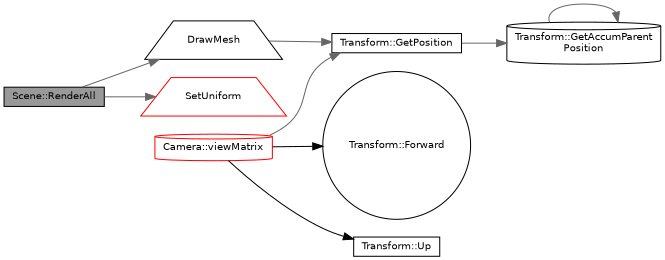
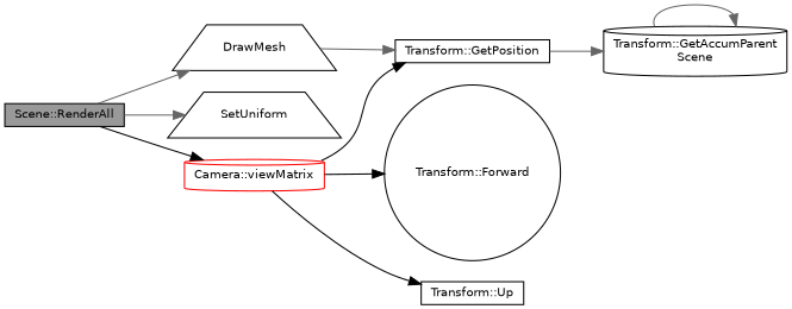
  digraph {
    rankdir=LR
    node [color=black fillcolor=white fontname=Helvetica fontsize=10 shape=box style=filled]
    edge [color=gray40 fontname=Helvetica fontsize=10 labelfontname=Helvetica labelfontsize=10 style=solid]
    n1 [fillcolor=grey60 fontcolor=black height=0.2 label="Scene::RenderAll" width=0.4]
    n2 [height=0.2 label=DrawMesh shape=trapezium width=0.4]
-   n3 [color=red height=0.2 label=SetUniform shape=trapezium width=0.4]
+   n3 [height=0.2 label=SetUniform shape=trapezium width=0.4]
    n4 [color=red height=0.2 label="Camera::viewMatrix" shape=cylinder width=0.4]
    n5 [height=0.2 label="Transform::GetPosition" width=0.4]
-   n6 [height=0.2 label="Transform::GetAccumParent\lPosition" shape=cylinder width=0.4]
+   n6 [height=0.2 label="Transform::GetAccumParent\lScene" shape=cylinder width=0.4]
    n7 [height=0.2 label="Transform::Forward" shape=circle width=0.4]
    n8 [height=0.2 label="Transform::Up" width=0.4]
    n1 -> n2
    n1 -> n3
+   n1 -> n4 [color=black]
    n2 -> n5
-   n4 -> n5
+   n4 -> n5 [color=black]
    n4 -> n7 [color=black]
    n4 -> n8 [color=black]
    n5 -> n6
    n6 -> n6
  }
